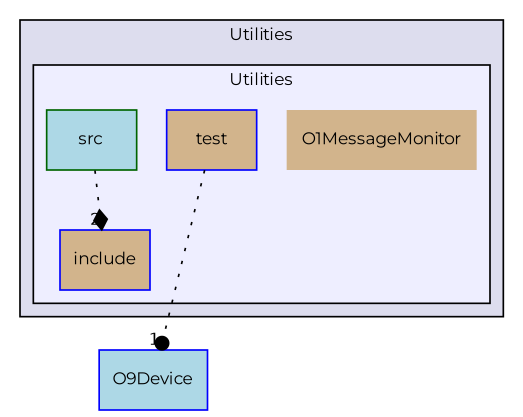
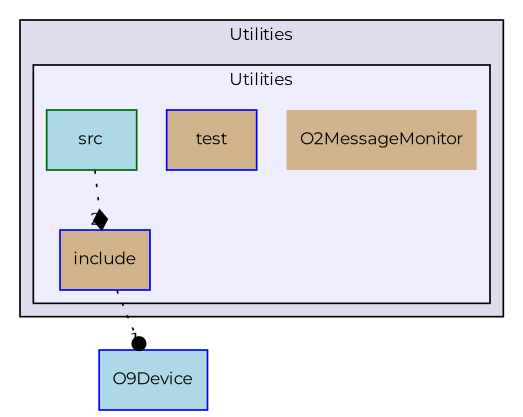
  digraph {
    compound=true
    fontname=Montserrat
    node [color=blue fillcolor=tan fontname=Montserrat fontsize=10 shape=box style=filled]
    edge [fontname=Montserrat labeldistance=1.5 labelfontname=Helvetica labelfontsize=10 style=dotted]
-   n1 [label=O1MessageMonitor shape=plaintext]
+   n1 [label=O2MessageMonitor shape=plaintext]
    n2 [label=include]
    n3 [color=darkgreen fillcolor=lightblue label=src]
    n4 [label=test]
    n5 [fillcolor=lightblue label=O9Device]
    subgraph cluster_1 {
      bgcolor="#ddddee"
      fontsize=10
      label=Utilities
      pencolor=black
      subgraph cluster_2 {
        bgcolor="#eeeeff"
        fontsize=10
        label=Utilities
        pencolor=black
        n1
        n2
        n3
        n4
      }
    }
-   n4 -> n5 [arrowhead=dot headlabel=1]
+   n2 -> n5 [arrowhead=dot headlabel=1]
    n3 -> n2 [arrowhead=diamond headlabel=2]
  }
